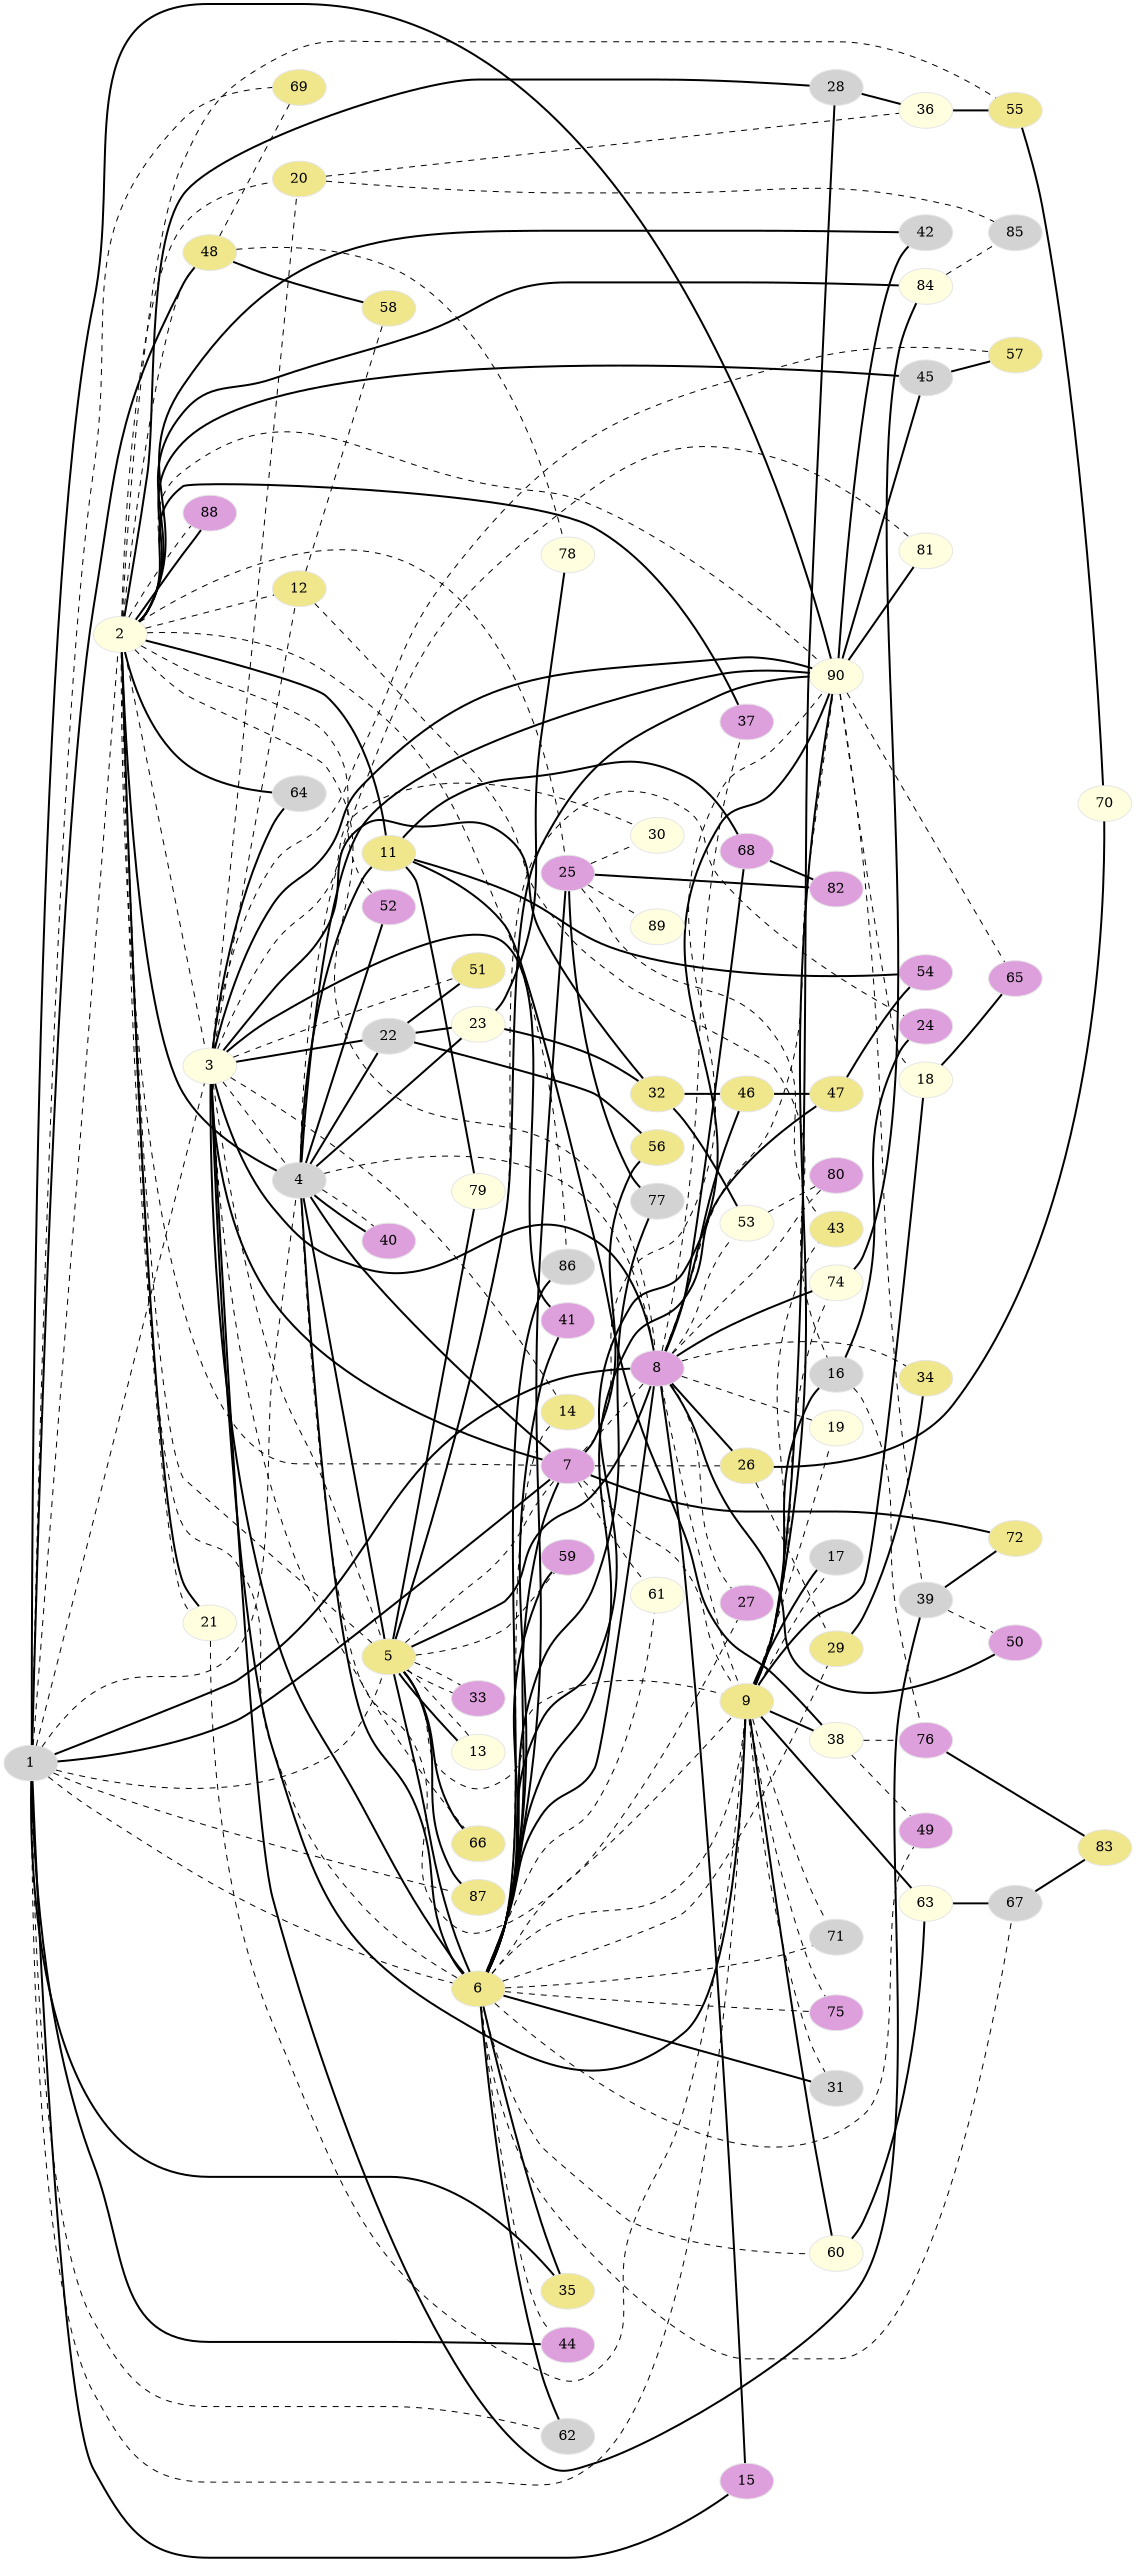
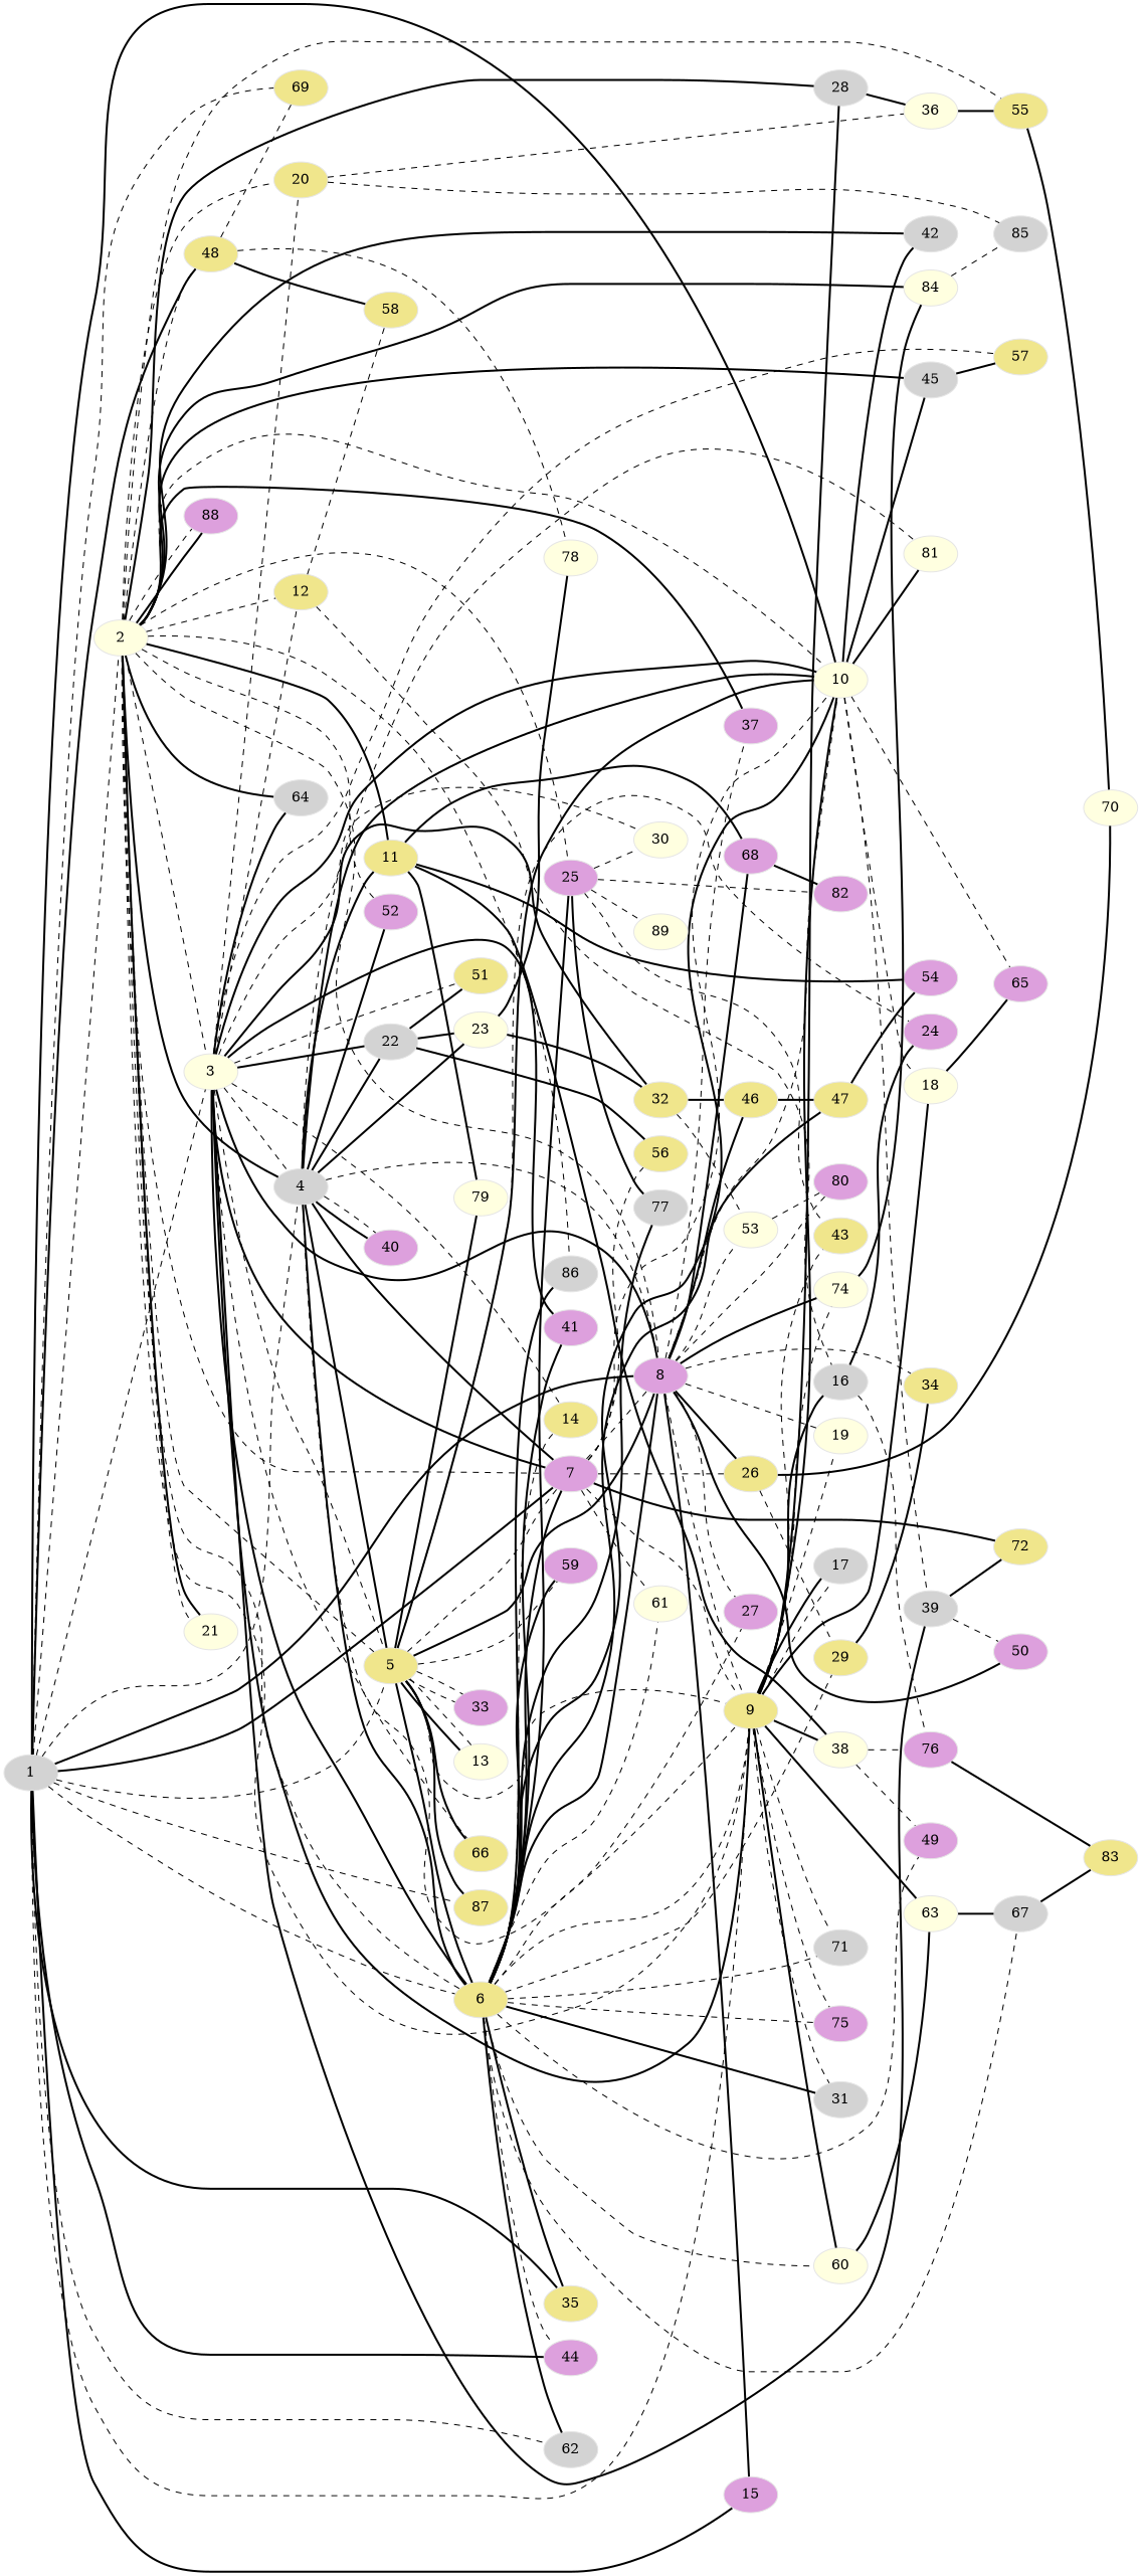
  graph {
    rankdir=LR
    node [color=gray90 fillcolor=khaki style=filled]
    edge [style=bold]
    1 [fillcolor=lightgrey]
    2 [fillcolor=lightyellow]
    3 [fillcolor=lightyellow]
    4 [fillcolor=lightgrey]
    5
    6
    7 [fillcolor=plum]
    8 [fillcolor=plum]
    9
-   10 [fillcolor=lightyellow label=90]
+   10 [fillcolor=lightyellow]
    15 [fillcolor=plum]
    35
    44 [fillcolor=plum]
    48
    62 [fillcolor=lightgrey]
    69
    87
    11
    12
    20
    21 [fillcolor=lightyellow]
    25 [fillcolor=plum]
    28 [fillcolor=lightgrey]
    37 [fillcolor=plum]
    42 [fillcolor=lightgrey]
    45 [fillcolor=lightgrey]
    52 [fillcolor=plum]
    55
    64 [fillcolor=lightgrey]
    84 [fillcolor=lightyellow]
    86 [fillcolor=lightgrey]
    88 [fillcolor=plum]
    14
    22 [fillcolor=lightgrey]
    30 [fillcolor=lightyellow]
    32
    39 [fillcolor=lightgrey]
    41 [fillcolor=plum]
    51
    57
    66
    23 [fillcolor=lightyellow]
    40 [fillcolor=plum]
    81 [fillcolor=lightyellow]
    13 [fillcolor=lightyellow]
    24 [fillcolor=plum]
    33 [fillcolor=plum]
    59 [fillcolor=plum]
    79 [fillcolor=lightyellow]
    27 [fillcolor=plum]
    29
    31 [fillcolor=lightgrey]
    47
    49 [fillcolor=plum]
    60 [fillcolor=lightyellow]
    61 [fillcolor=lightyellow]
    67 [fillcolor=lightgrey]
    71 [fillcolor=lightgrey]
    75 [fillcolor=plum]
    77 [fillcolor=lightgrey]
    26
    56
    72
    19 [fillcolor=lightyellow]
    34
    46
    50 [fillcolor=plum]
    53 [fillcolor=lightyellow]
    68 [fillcolor=plum]
    74 [fillcolor=lightyellow]
    80 [fillcolor=plum]
    16 [fillcolor=lightgrey]
    17 [fillcolor=lightgrey]
    18 [fillcolor=lightyellow]
    38 [fillcolor=lightyellow]
    43
    63 [fillcolor=lightyellow]
    65 [fillcolor=plum]
    58
    78 [fillcolor=lightyellow]
    54 [fillcolor=plum]
    36 [fillcolor=lightyellow]
    85 [fillcolor=lightgrey]
    82 [fillcolor=plum]
    89 [fillcolor=lightyellow]
    70 [fillcolor=lightyellow]
    83
    76 [fillcolor=plum]
    1 -- 2 [style=dashed]
    1 -- 3 [style=dashed]
    1 -- 4 [style=dashed]
    1 -- 5 [style=dashed]
    1 -- 6 [style=dashed]
    1 -- 7
    1 -- 8
    1 -- 9 [style=dashed]
    1 -- 10
    1 -- 15
    1 -- 35
    1 -- 44
    1 -- 48
    1 -- 62 [style=dashed]
    1 -- 69 [style=dashed]
    1 -- 87 [style=dashed]
    2 -- 3 [style=dashed]
    2 -- 4
    2 -- 5 [style=dashed]
    2 -- 6 [style=dashed]
    2 -- 7 [style=dashed]
    2 -- 8 [style=dashed]
-   21 -- 9 [style=dashed]
+   2 -- 9 [style=dashed]
    2 -- 10 [style=dashed]
    2 -- 48 [style=dashed]
    2 -- 11
    2 -- 12 [style=dashed]
    2 -- 20 [style=dashed]
    2 -- 21 [style=dashed]
    2 -- 21
    2 -- 25 [style=dashed]
    2 -- 28
    2 -- 37
    2 -- 42
    2 -- 45
    2 -- 52 [style=dashed]
    2 -- 55 [style=dashed]
    2 -- 64
    2 -- 84
    2 -- 86 [style=dashed]
    2 -- 88
    2 -- 88 [style=dashed]
    3 -- 4 [style=dashed]
    3 -- 5 [style=dashed]
    3 -- 6
    3 -- 7
    3 -- 8
    3 -- 9
    3 -- 10
    3 -- 12 [style=dashed]
    3 -- 20 [style=dashed]
    3 -- 64
    3 -- 14 [style=dashed]
    3 -- 22
    3 -- 30 [style=dashed]
    3 -- 32
    3 -- 39
    3 -- 41
    3 -- 51 [style=dashed]
    3 -- 57 [style=dashed]
    3 -- 66 [style=dashed]
    4 -- 5
    4 -- 6
    4 -- 7
    4 -- 8 [style=dashed]
    4 -- 9 [style=dashed]
    4 -- 10
    4 -- 11
    4 -- 52
    4 -- 22
    4 -- 23
    4 -- 40
    4 -- 40 [style=dashed]
    4 -- 81 [style=dashed]
    5 -- 6
    5 -- 7 [style=dashed]
    5 -- 8
    5 -- 9 [style=dashed]
    5 -- 10
    5 -- 87
    5 -- 66
    5 -- 13
    5 -- 13 [style=dashed]
    5 -- 24 [style=dashed]
    5 -- 33 [style=dashed]
    5 -- 33 [style=dashed]
    5 -- 59 [style=dashed]
    5 -- 79
    6 -- 7
    6 -- 8
    6 -- 9 [style=dashed]
    6 -- 10
    6 -- 35
    6 -- 44 [style=dashed]
    6 -- 62
    6 -- 25
    6 -- 86
    6 -- 14 [style=dashed]
    6 -- 41
    6 -- 59
    6 -- 27 [style=dashed]
    6 -- 29 [style=dashed]
    6 -- 31
    6 -- 47
    6 -- 49 [style=dashed]
    6 -- 60 [style=dashed]
    6 -- 61 [style=dashed]
    6 -- 67 [style=dashed]
    6 -- 71 [style=dashed]
    6 -- 75 [style=dashed]
    6 -- 77
    7 -- 8 [style=dashed]
    7 -- 9 [style=dashed]
    7 -- 10 [style=dashed]
    7 -- 61 [style=dashed]
    7 -- 26 [style=dashed]
-   7 -- 56
+   7 -- 56 [style=dashed]
    7 -- 72
    8 -- 9 [style=dashed]
    8 -- 10 [style=dashed]
    8 -- 15
    8 -- 37 [style=dashed]
    8 -- 27 [style=dashed]
    8 -- 26
    8 -- 19 [style=dashed]
    8 -- 34 [style=dashed]
    8 -- 46
    8 -- 50
    8 -- 53 [style=dashed]
    8 -- 68
    8 -- 74
    8 -- 80 [style=dashed]
    9 -- 10
    9 -- 28
    9 -- 31 [style=dashed]
    9 -- 60
    9 -- 71 [style=dashed]
    9 -- 75 [style=dashed]
    9 -- 19 [style=dashed]
    9 -- 74 [style=dashed]
    9 -- 16
    9 -- 17 [style=dashed]
    9 -- 17
    9 -- 18
    9 -- 38
    9 -- 43 [style=dashed]
    9 -- 63
    10 -- 42
    10 -- 45
    10 -- 39 [style=dashed]
    10 -- 81
    10 -- 18 [style=dashed]
    10 -- 65 [style=dashed]
    48 -- 69 [style=dashed]
    48 -- 58
    48 -- 78 [style=dashed]
    11 -- 79
    11 -- 68
    11 -- 38
    11 -- 54
    12 -- 16 [style=dashed]
    12 -- 58 [style=dashed]
    20 -- 36 [style=dashed]
    20 -- 85 [style=dashed]
    25 -- 30 [style=dashed]
    25 -- 77
    25 -- 43 [style=dashed]
-   25 -- 82
+   25 -- 82 [style=dashed]
    25 -- 89 [style=dashed]
    28 -- 36
    45 -- 57
    55 -- 70
    84 -- 85 [style=dashed]
    22 -- 51
    22 -- 23
    22 -- 56
    32 -- 46
-   32 -- 53
+   32 -- 53 [style=dashed]
    39 -- 72
    39 -- 50 [style=dashed]
    23 -- 32
    23 -- 78
    29 -- 34
    47 -- 54
    60 -- 63
    67 -- 83
    26 -- 29 [style=dashed]
    26 -- 70
    46 -- 47
    53 -- 80 [style=dashed]
    68 -- 82
    74 -- 84
    16 -- 24
    16 -- 76 [style=dashed]
    18 -- 65
    38 -- 49 [style=dashed]
    38 -- 76 [style=dashed]
    63 -- 67
    36 -- 55
    76 -- 83
  }
